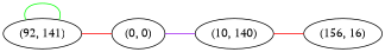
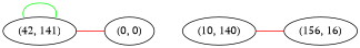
  graph {
    fontname="PT Serif"
    rankdir=LR
    node [fontname="PT Serif"]
    edge [color=red fontname="PT Serif" weight=1]
-   "(92, 141)"
+   "(92, 141)" [label="(42, 141)"]
    "(0, 0)"
    "(10, 140)"
    "(156, 16)"
    "(92, 141)" -- "(92, 141)" [color=green weight=2]
    "(92, 141)" -- "(0, 0)"
-   "(0, 0)" -- "(10, 140)" [color=purple weight=4]
    "(10, 140)" -- "(156, 16)"
  }
